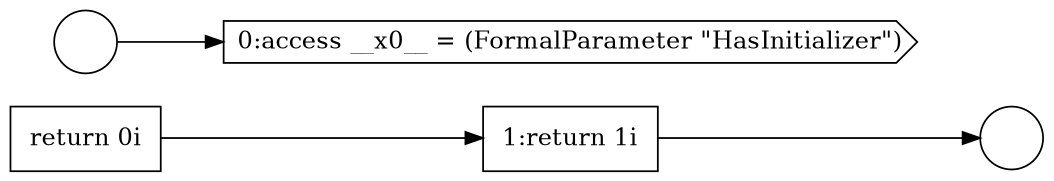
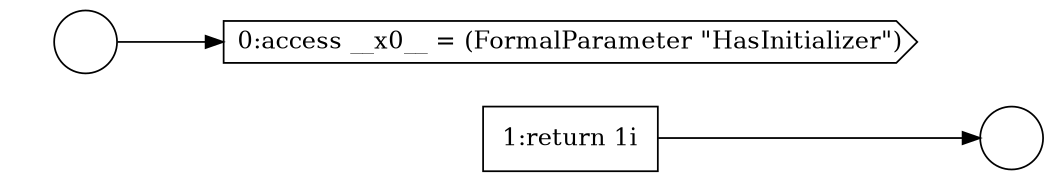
  digraph {
    rankdir=LR
    node [color=black fillcolor=white shape=none style=filled]
    edge [color=black]
-   n1 [label=<<font color="black">     <table border="0" cellborder="1" cellspacing="0" cellpadding="10">       <tr><td align="left">return 0i</td></tr>     </table>   </font>> margin=0]
    n2 [label=<<font color="black">     <table border="0" cellborder="1" cellspacing="0" cellpadding="10">       <tr><td align="left">1:return 1i</td></tr>     </table>   </font>> margin=0]
    n3 [label=" " shape=circle]
    n4 [label=" " shape=circle]
    n5 [label=<<font color="black">0:access __x0__ = (FormalParameter &quot;HasInitializer&quot;)</font>> shape=cds]
-   n1 -> n2
    n2 -> n3
    n4 -> n5
  }
